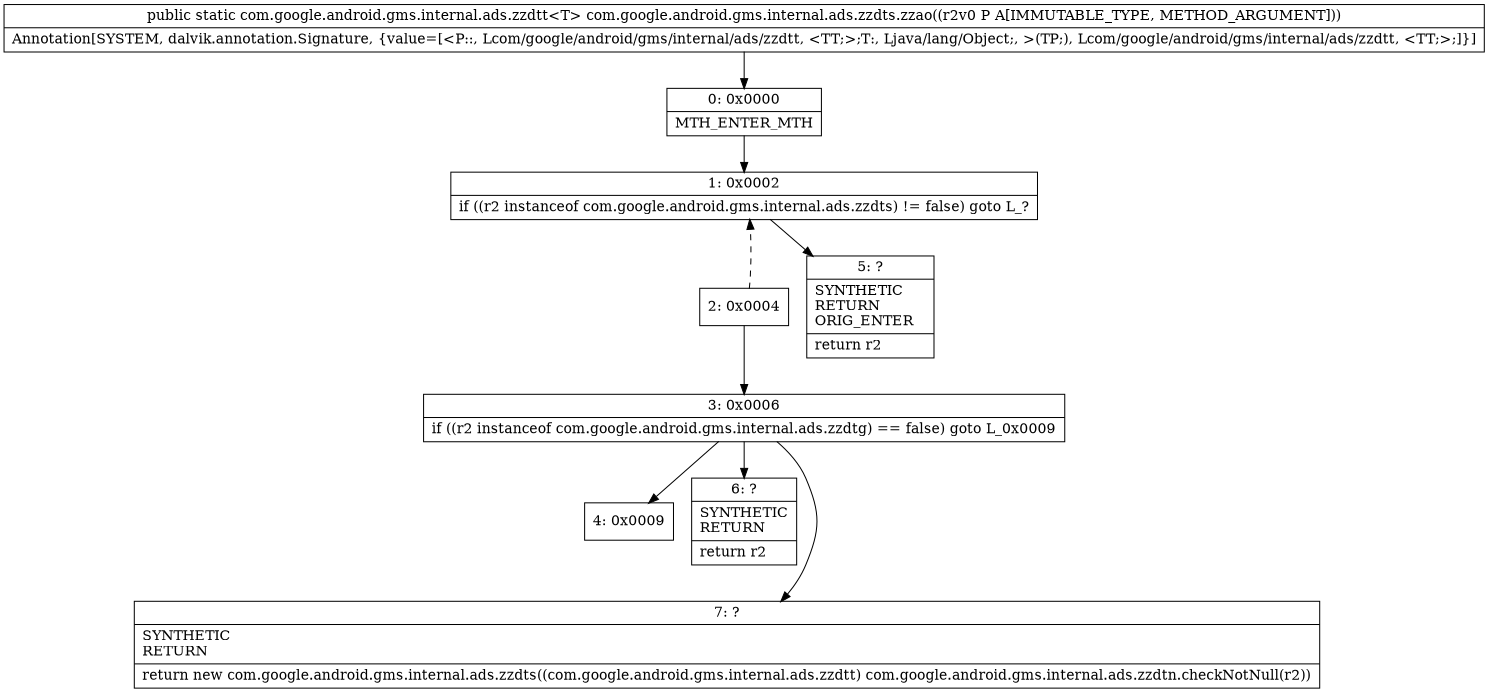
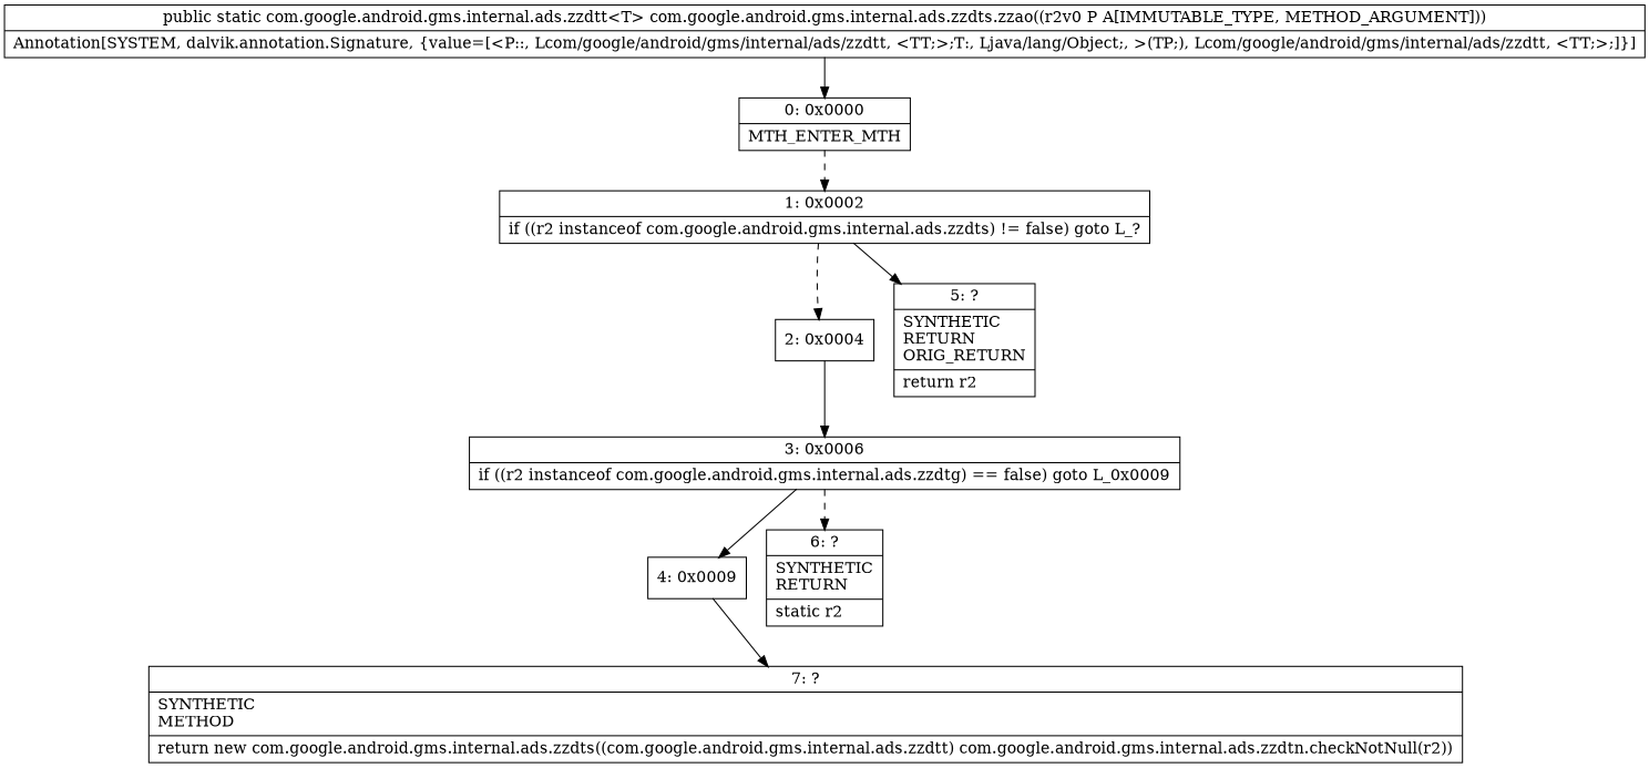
  digraph {
    node [shape=record]
    n1 [label="{0\:\ 0x0000|MTH_ENTER_MTH\l}"]
    n2 [label="{1\:\ 0x0002|if ((r2 instanceof com.google.android.gms.internal.ads.zzdts) != false) goto L_?\l}"]
    n3 [label="{2\:\ 0x0004}"]
-   n4 [label="{5\:\ ?|SYNTHETIC\lRETURN\lORIG_ENTER\l|return r2\l}"]
+   n4 [label="{5\:\ ?|SYNTHETIC\lRETURN\lORIG_RETURN\l|return r2\l}"]
    n5 [label="{3\:\ 0x0006|if ((r2 instanceof com.google.android.gms.internal.ads.zzdtg) == false) goto L_0x0009\l}"]
    n6 [label="{4\:\ 0x0009}"]
-   n7 [label="{6\:\ ?|SYNTHETIC\lRETURN\l|return r2\l}"]
-   n8 [label="{7\:\ ?|SYNTHETIC\lRETURN\l|return new com.google.android.gms.internal.ads.zzdts((com.google.android.gms.internal.ads.zzdtt) com.google.android.gms.internal.ads.zzdtn.checkNotNull(r2))\l}"]
+   n7 [label="{6\:\ ?|SYNTHETIC\lRETURN\l|static r2\l}"]
+   n8 [label="{7\:\ ?|SYNTHETIC\lMETHOD\l|return new com.google.android.gms.internal.ads.zzdts((com.google.android.gms.internal.ads.zzdtt) com.google.android.gms.internal.ads.zzdtn.checkNotNull(r2))\l}"]
    n9 [label="{public static com.google.android.gms.internal.ads.zzdtt\<T\> com.google.android.gms.internal.ads.zzdts.zzao((r2v0 P A[IMMUTABLE_TYPE, METHOD_ARGUMENT]))  | Annotation[SYSTEM, dalvik.annotation.Signature, \{value=[\<P::, Lcom\/google\/android\/gms\/internal\/ads\/zzdtt, \<TT;\>;T:, Ljava\/lang\/Object;, \>(TP;), Lcom\/google\/android\/gms\/internal\/ads\/zzdtt, \<TT;\>;]\}]\l}"]
-   n1 -> n2
-   n3 -> n2 [style=dashed]
+   n1 -> n2 [style=dashed]
+   n2 -> n3 [style=dashed]
    n2 -> n4
    n3 -> n5
    n5 -> n6
-   n5 -> n7 [style=solid]
-   n5 -> n8
+   n5 -> n7 [style=dashed]
+   n6 -> n8
    n9 -> n1
  }
